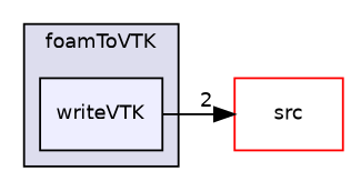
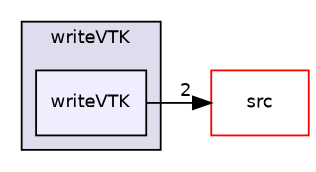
  digraph {
    compound=true
    rankdir=LR
    node [fontname=Helvetica fontsize=10 shape=box]
    n1 [fillcolor="#eeeeff" label=writeVTK pencolor=black style=filled]
    n2 [color=red label=src]
    subgraph cluster_1 {
      bgcolor="#ddddee"
      fontname=Helvetica
      fontsize=10
-     label=foamToVTK
+     label=writeVTK
      pencolor=black
      n1
    }
    n1 -> n2 [headlabel=2 labeldistance=1.5 labelfontname=Helvetica labelfontsize=10]
  }
